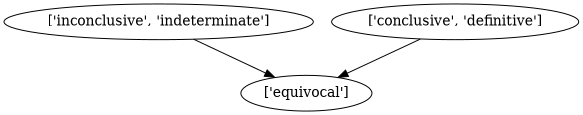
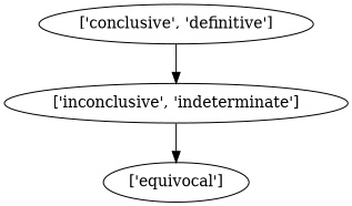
  strict digraph {
    "['inconclusive', 'indeterminate']"
    "['equivocal']"
    "['conclusive', 'definitive']"
    "['inconclusive', 'indeterminate']" -> "['equivocal']"
-   "['conclusive', 'definitive']" -> "['equivocal']"
+   "['conclusive', 'definitive']" -> "['inconclusive', 'indeterminate']"
  }
